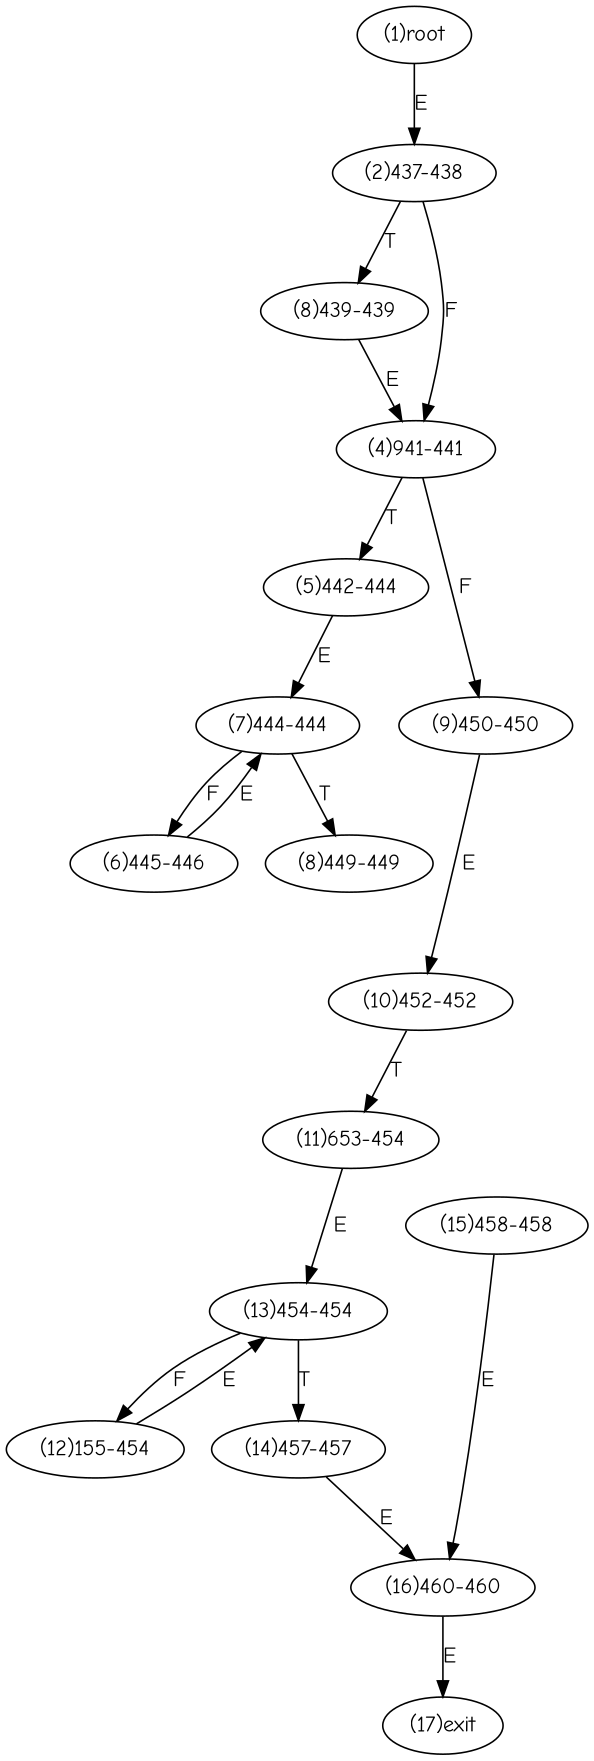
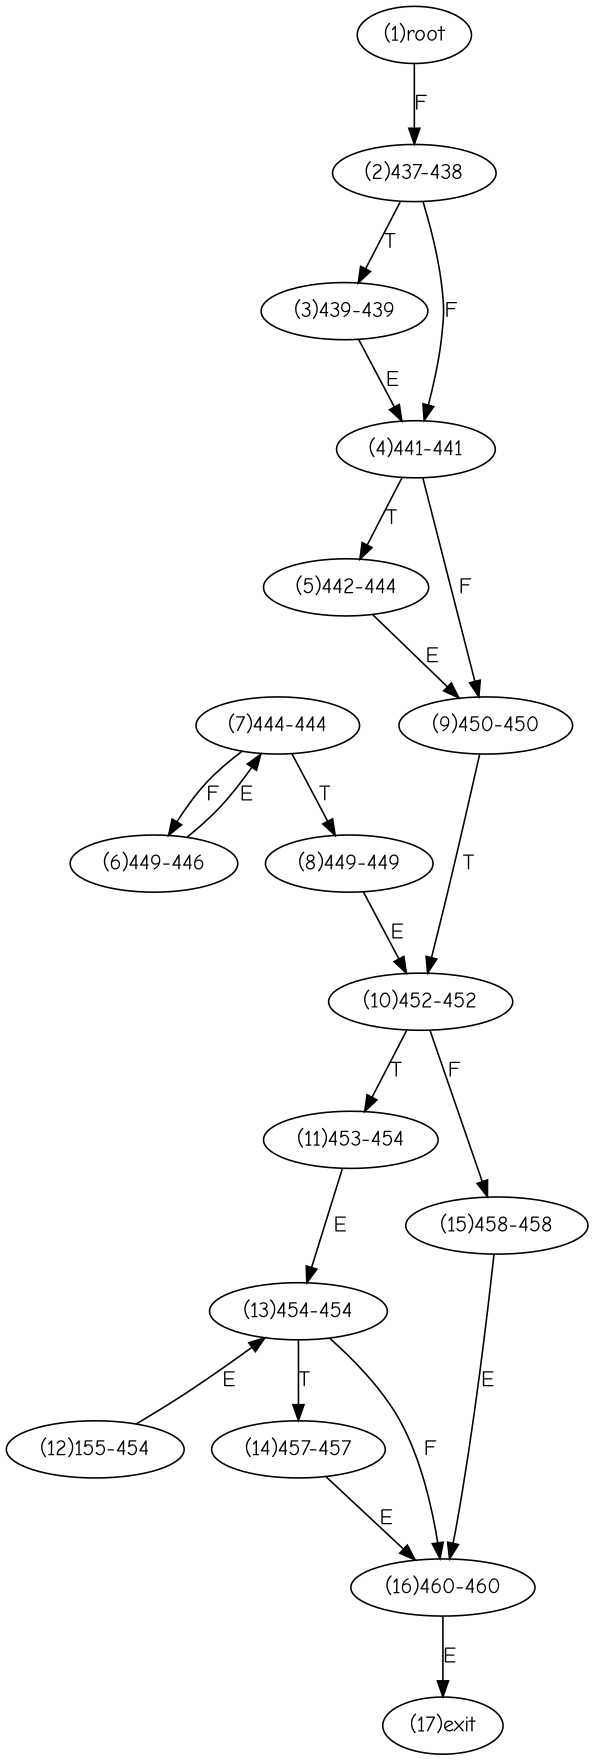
  digraph {
    fontname="Comic Neue"
    node [fontname="Comic Neue"]
    edge [fontname="Comic Neue"]
    n1 [label="(1)root"]
    n2 [label="(2)437-438"]
-   n3 [label="(8)439-439"]
-   n4 [label="(4)941-441"]
+   n3 [label="(3)439-439"]
+   n4 [label="(4)441-441"]
    n5 [label="(5)442-444"]
    n6 [label="(9)450-450"]
    n7 [label="(7)444-444"]
    n8 [label="(10)452-452"]
-   n9 [label="(6)445-446"]
+   n9 [label="(6)449-446"]
    n10 [label="(8)449-449"]
-   n11 [label="(11)653-454"]
+   n11 [label="(11)453-454"]
    n12 [label="(15)458-458"]
    n13 [label="(13)454-454"]
    n14 [label="(16)460-460"]
    n15 [label="(12)155-454"]
    n16 [label="(14)457-457"]
    n17 [label="(17)exit"]
-   n1 -> n2 [label=E]
+   n1 -> n2 [label=F]
    n2 -> n3 [label=T]
    n2 -> n4 [label=F]
    n3 -> n4 [label=E]
    n4 -> n5 [label=T]
    n4 -> n6 [label=F]
-   n5 -> n7 [label=E]
-   n6 -> n8 [label=E]
+   n5 -> n6 [label=E]
+   n6 -> n8 [label=T]
    n7 -> n9 [label=F]
    n7 -> n10 [label=T]
    n8 -> n11 [label=T]
+   n8 -> n12 [label=F]
    n9 -> n7 [label=E]
+   n10 -> n8 [label=E]
    n11 -> n13 [label=E]
    n12 -> n14 [label=E]
-   n13 -> n15 [label=F]
+   n13 -> n14 [label=F]
    n13 -> n16 [label=T]
    n14 -> n17 [label=E]
    n15 -> n13 [label=E]
    n16 -> n14 [label=E]
  }
